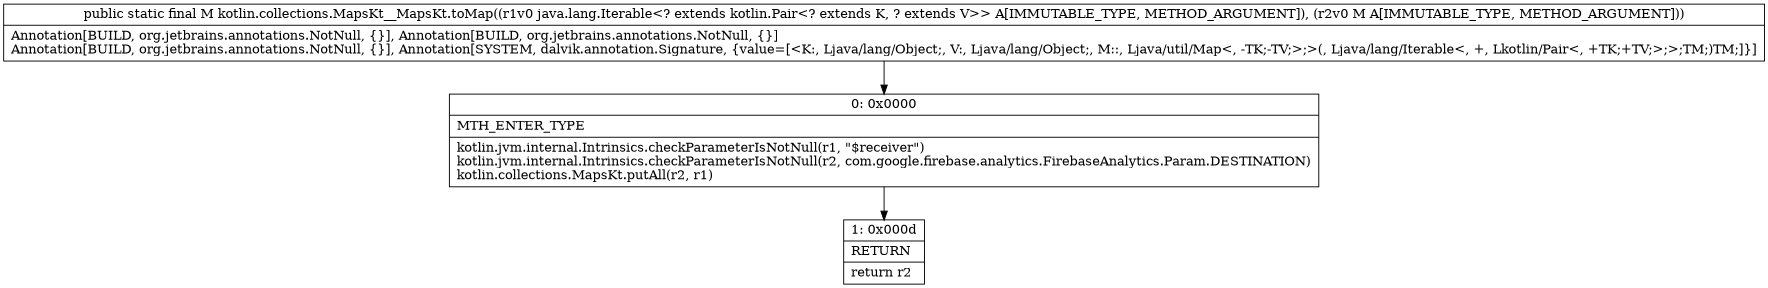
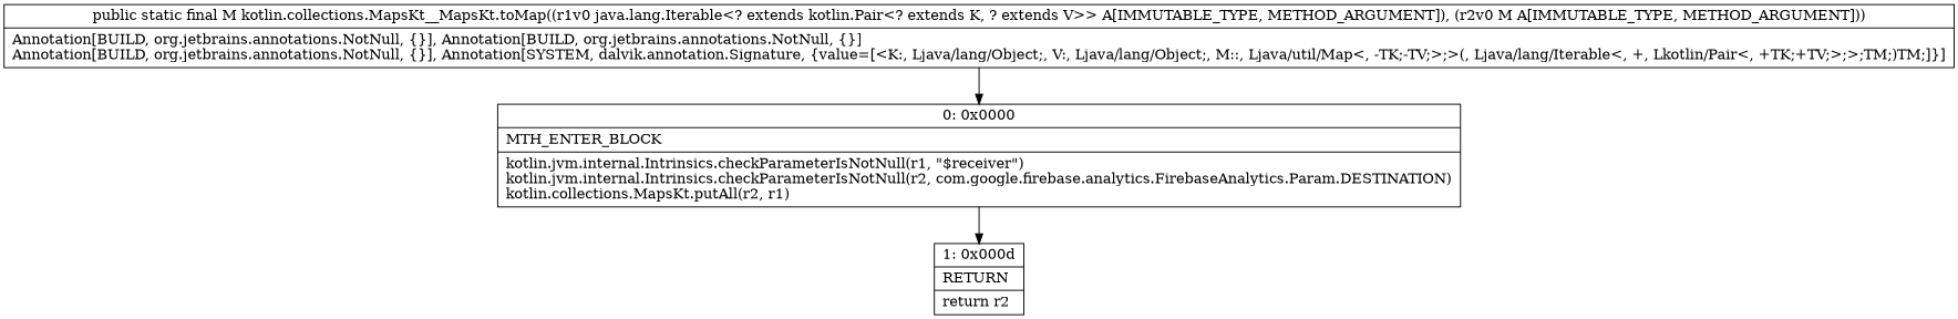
  digraph {
    node [shape=record]
-   n1 [label="{0\:\ 0x0000|MTH_ENTER_TYPE\l|kotlin.jvm.internal.Intrinsics.checkParameterIsNotNull(r1, \"$receiver\")\lkotlin.jvm.internal.Intrinsics.checkParameterIsNotNull(r2, com.google.firebase.analytics.FirebaseAnalytics.Param.DESTINATION)\lkotlin.collections.MapsKt.putAll(r2, r1)\l}"]
+   n1 [label="{0\:\ 0x0000|MTH_ENTER_BLOCK\l|kotlin.jvm.internal.Intrinsics.checkParameterIsNotNull(r1, \"$receiver\")\lkotlin.jvm.internal.Intrinsics.checkParameterIsNotNull(r2, com.google.firebase.analytics.FirebaseAnalytics.Param.DESTINATION)\lkotlin.collections.MapsKt.putAll(r2, r1)\l}"]
    n2 [label="{1\:\ 0x000d|RETURN\l|return r2\l}"]
    n3 [label="{public static final M kotlin.collections.MapsKt__MapsKt.toMap((r1v0 java.lang.Iterable\<? extends kotlin.Pair\<? extends K, ? extends V\>\> A[IMMUTABLE_TYPE, METHOD_ARGUMENT]), (r2v0 M A[IMMUTABLE_TYPE, METHOD_ARGUMENT]))  | Annotation[BUILD, org.jetbrains.annotations.NotNull, \{\}], Annotation[BUILD, org.jetbrains.annotations.NotNull, \{\}]\lAnnotation[BUILD, org.jetbrains.annotations.NotNull, \{\}], Annotation[SYSTEM, dalvik.annotation.Signature, \{value=[\<K:, Ljava\/lang\/Object;, V:, Ljava\/lang\/Object;, M::, Ljava\/util\/Map\<, \-TK;\-TV;\>;\>(, Ljava\/lang\/Iterable\<, +, Lkotlin\/Pair\<, +TK;+TV;\>;\>;TM;)TM;]\}]\l}"]
    n1 -> n2
    n3 -> n1
  }
